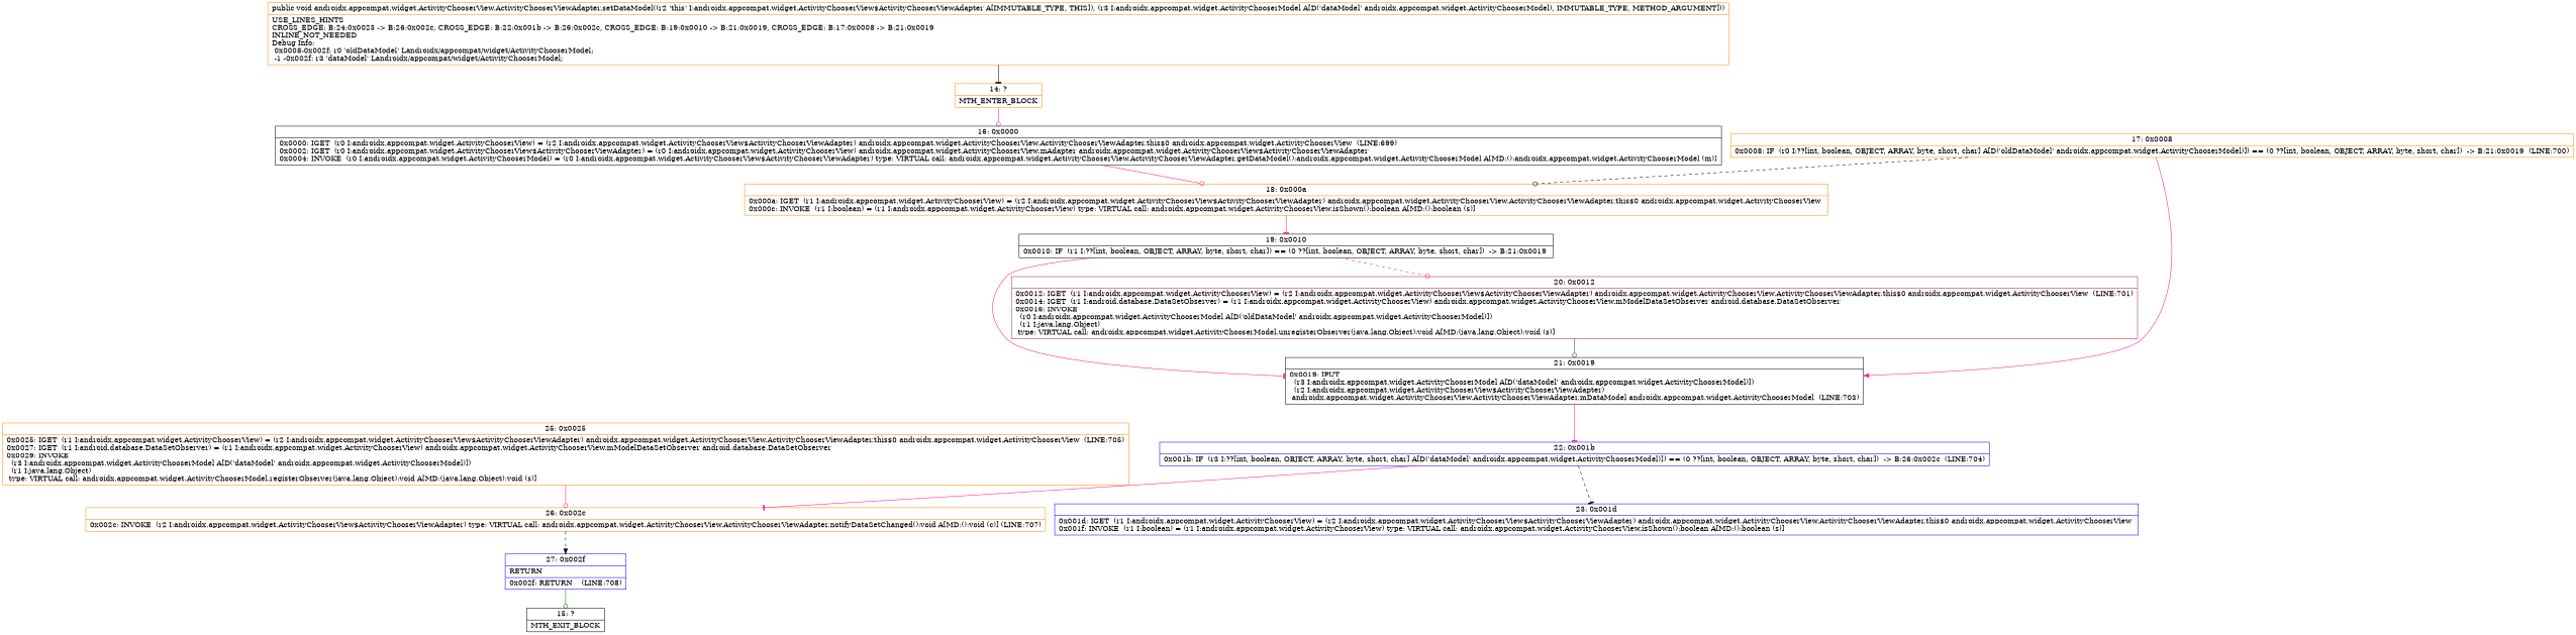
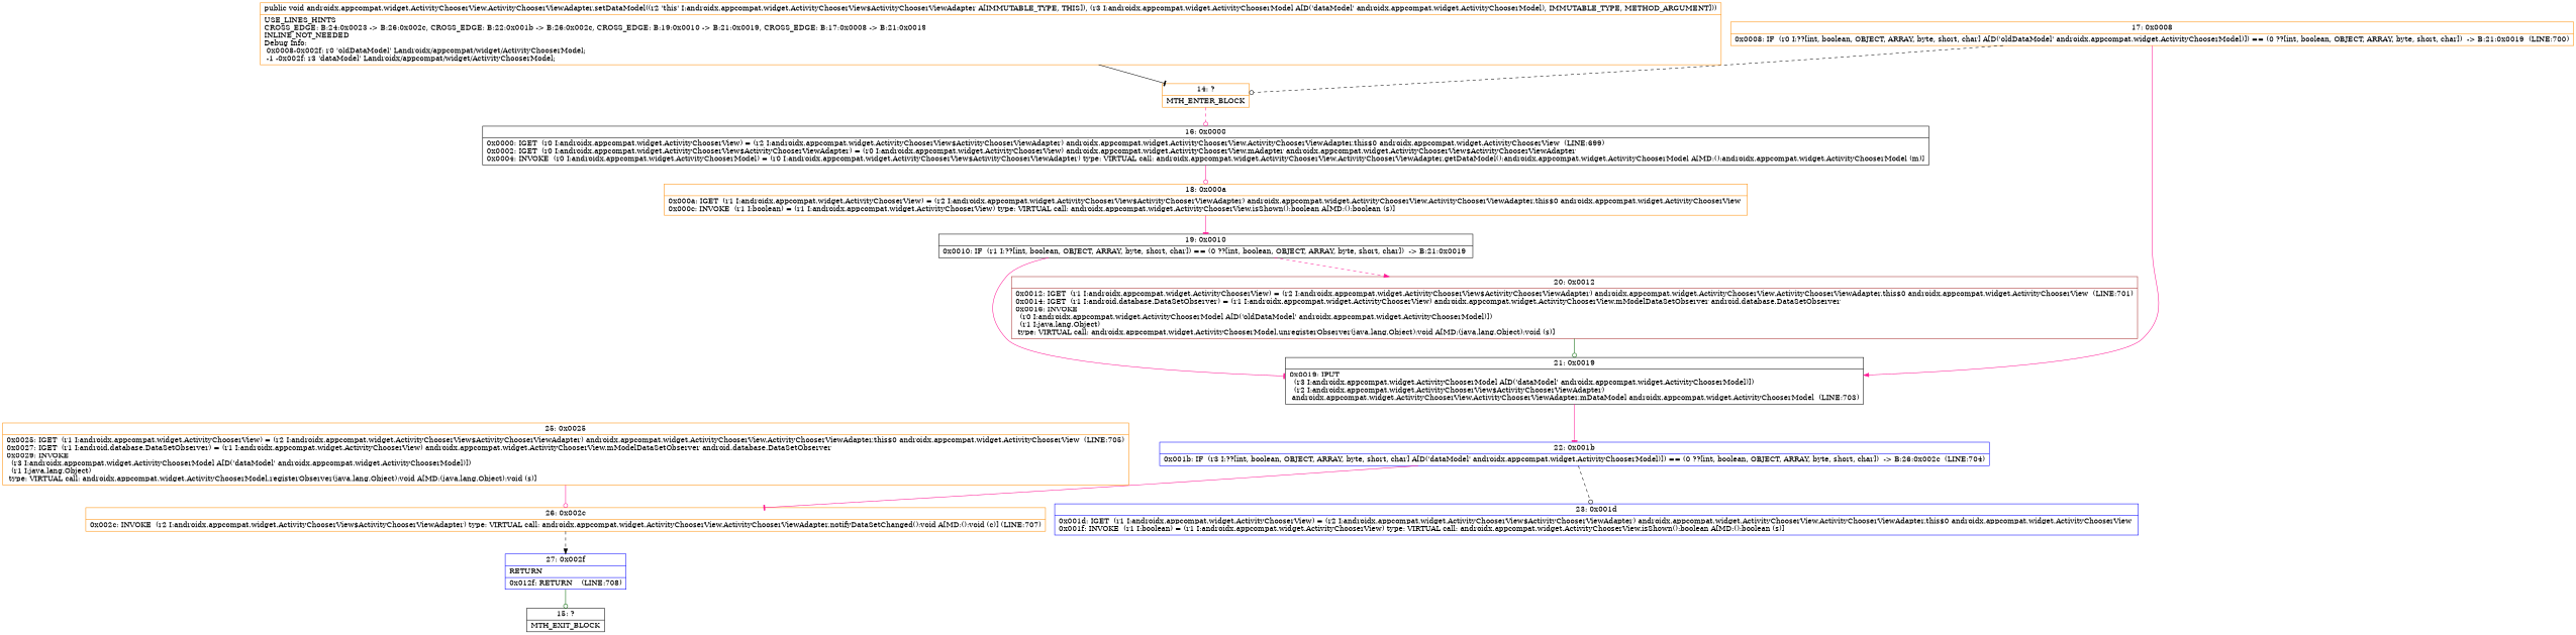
  digraph {
    node [color=darkorange shape=record]
    edge [arrowhead=odot color=deeppink]
    n1 [label="{14\:\ ?|MTH_ENTER_BLOCK\l}"]
    n2 [color=black label="{16\:\ 0x0000|0x0000: IGET  (r0 I:androidx.appcompat.widget.ActivityChooserView) = (r2 I:androidx.appcompat.widget.ActivityChooserView$ActivityChooserViewAdapter) androidx.appcompat.widget.ActivityChooserView.ActivityChooserViewAdapter.this$0 androidx.appcompat.widget.ActivityChooserView  (LINE:699)\l0x0002: IGET  (r0 I:androidx.appcompat.widget.ActivityChooserView$ActivityChooserViewAdapter) = (r0 I:androidx.appcompat.widget.ActivityChooserView) androidx.appcompat.widget.ActivityChooserView.mAdapter androidx.appcompat.widget.ActivityChooserView$ActivityChooserViewAdapter \l0x0004: INVOKE  (r0 I:androidx.appcompat.widget.ActivityChooserModel) = (r0 I:androidx.appcompat.widget.ActivityChooserView$ActivityChooserViewAdapter) type: VIRTUAL call: androidx.appcompat.widget.ActivityChooserView.ActivityChooserViewAdapter.getDataModel():androidx.appcompat.widget.ActivityChooserModel A[MD:():androidx.appcompat.widget.ActivityChooserModel (m)]\l}"]
    n3 [label="{18\:\ 0x000a|0x000a: IGET  (r1 I:androidx.appcompat.widget.ActivityChooserView) = (r2 I:androidx.appcompat.widget.ActivityChooserView$ActivityChooserViewAdapter) androidx.appcompat.widget.ActivityChooserView.ActivityChooserViewAdapter.this$0 androidx.appcompat.widget.ActivityChooserView \l0x000c: INVOKE  (r1 I:boolean) = (r1 I:androidx.appcompat.widget.ActivityChooserView) type: VIRTUAL call: androidx.appcompat.widget.ActivityChooserView.isShown():boolean A[MD:():boolean (s)]\l}"]
    n4 [label="{17\:\ 0x0008|0x0008: IF  (r0 I:??[int, boolean, OBJECT, ARRAY, byte, short, char] A[D('oldDataModel' androidx.appcompat.widget.ActivityChooserModel)]) == (0 ??[int, boolean, OBJECT, ARRAY, byte, short, char])  \-\> B:21:0x0019  (LINE:700)\l}"]
    n5 [color=black label="{21\:\ 0x0019|0x0019: IPUT  \l  (r3 I:androidx.appcompat.widget.ActivityChooserModel A[D('dataModel' androidx.appcompat.widget.ActivityChooserModel)])\l  (r2 I:androidx.appcompat.widget.ActivityChooserView$ActivityChooserViewAdapter)\l androidx.appcompat.widget.ActivityChooserView.ActivityChooserViewAdapter.mDataModel androidx.appcompat.widget.ActivityChooserModel  (LINE:703)\l}"]
    n6 [color=black label="{19\:\ 0x0010|0x0010: IF  (r1 I:??[int, boolean, OBJECT, ARRAY, byte, short, char]) == (0 ??[int, boolean, OBJECT, ARRAY, byte, short, char])  \-\> B:21:0x0019 \l}"]
    n7 [color=blue label="{22\:\ 0x001b|0x001b: IF  (r3 I:??[int, boolean, OBJECT, ARRAY, byte, short, char] A[D('dataModel' androidx.appcompat.widget.ActivityChooserModel)]) == (0 ??[int, boolean, OBJECT, ARRAY, byte, short, char])  \-\> B:26:0x002c  (LINE:704)\l}"]
    n8 [color=brown label="{20\:\ 0x0012|0x0012: IGET  (r1 I:androidx.appcompat.widget.ActivityChooserView) = (r2 I:androidx.appcompat.widget.ActivityChooserView$ActivityChooserViewAdapter) androidx.appcompat.widget.ActivityChooserView.ActivityChooserViewAdapter.this$0 androidx.appcompat.widget.ActivityChooserView  (LINE:701)\l0x0014: IGET  (r1 I:android.database.DataSetObserver) = (r1 I:androidx.appcompat.widget.ActivityChooserView) androidx.appcompat.widget.ActivityChooserView.mModelDataSetObserver android.database.DataSetObserver \l0x0016: INVOKE  \l  (r0 I:androidx.appcompat.widget.ActivityChooserModel A[D('oldDataModel' androidx.appcompat.widget.ActivityChooserModel)])\l  (r1 I:java.lang.Object)\l type: VIRTUAL call: androidx.appcompat.widget.ActivityChooserModel.unregisterObserver(java.lang.Object):void A[MD:(java.lang.Object):void (s)]\l}"]
    n9 [color=blue label="{23\:\ 0x001d|0x001d: IGET  (r1 I:androidx.appcompat.widget.ActivityChooserView) = (r2 I:androidx.appcompat.widget.ActivityChooserView$ActivityChooserViewAdapter) androidx.appcompat.widget.ActivityChooserView.ActivityChooserViewAdapter.this$0 androidx.appcompat.widget.ActivityChooserView \l0x001f: INVOKE  (r1 I:boolean) = (r1 I:androidx.appcompat.widget.ActivityChooserView) type: VIRTUAL call: androidx.appcompat.widget.ActivityChooserView.isShown():boolean A[MD:():boolean (s)]\l}"]
    n10 [label="{26\:\ 0x002c|0x002c: INVOKE  (r2 I:androidx.appcompat.widget.ActivityChooserView$ActivityChooserViewAdapter) type: VIRTUAL call: androidx.appcompat.widget.ActivityChooserView.ActivityChooserViewAdapter.notifyDataSetChanged():void A[MD:():void (c)] (LINE:707)\l}"]
-   n11 [color=blue label="{27\:\ 0x002f|RETURN\l|0x002f: RETURN    (LINE:708)\l}"]
+   n11 [color=blue label="{27\:\ 0x002f|RETURN\l|0x012f: RETURN    (LINE:708)\l}"]
    n12 [label="{25\:\ 0x0025|0x0025: IGET  (r1 I:androidx.appcompat.widget.ActivityChooserView) = (r2 I:androidx.appcompat.widget.ActivityChooserView$ActivityChooserViewAdapter) androidx.appcompat.widget.ActivityChooserView.ActivityChooserViewAdapter.this$0 androidx.appcompat.widget.ActivityChooserView  (LINE:705)\l0x0027: IGET  (r1 I:android.database.DataSetObserver) = (r1 I:androidx.appcompat.widget.ActivityChooserView) androidx.appcompat.widget.ActivityChooserView.mModelDataSetObserver android.database.DataSetObserver \l0x0029: INVOKE  \l  (r3 I:androidx.appcompat.widget.ActivityChooserModel A[D('dataModel' androidx.appcompat.widget.ActivityChooserModel)])\l  (r1 I:java.lang.Object)\l type: VIRTUAL call: androidx.appcompat.widget.ActivityChooserModel.registerObserver(java.lang.Object):void A[MD:(java.lang.Object):void (s)]\l}"]
    n13 [color=black label="{15\:\ ?|MTH_EXIT_BLOCK\l}"]
    n14 [label="{public void androidx.appcompat.widget.ActivityChooserView.ActivityChooserViewAdapter.setDataModel((r2 'this' I:androidx.appcompat.widget.ActivityChooserView$ActivityChooserViewAdapter A[IMMUTABLE_TYPE, THIS]), (r3 I:androidx.appcompat.widget.ActivityChooserModel A[D('dataModel' androidx.appcompat.widget.ActivityChooserModel), IMMUTABLE_TYPE, METHOD_ARGUMENT]))  | USE_LINES_HINTS\lCROSS_EDGE: B:24:0x0023 \-\> B:26:0x002c, CROSS_EDGE: B:22:0x001b \-\> B:26:0x002c, CROSS_EDGE: B:19:0x0010 \-\> B:21:0x0019, CROSS_EDGE: B:17:0x0008 \-\> B:21:0x0019\lINLINE_NOT_NEEDED\lDebug Info:\l  0x0008\-0x002f: r0 'oldDataModel' Landroidx\/appcompat\/widget\/ActivityChooserModel;\l  \-1 \-0x002f: r3 'dataModel' Landroidx\/appcompat\/widget\/ActivityChooserModel;\l}"]
-   n1 -> n2
+   n1 -> n2 [style=dashed]
    n2 -> n3
    n3 -> n6 [arrowhead=tee]
-   n4 -> n3 [color=black style=dashed]
+   n4 -> n1 [color=black style=dashed]
    n4 -> n5 [arrowhead=normal]
    n5 -> n7 [arrowhead=tee]
    n6 -> n5 [arrowhead=tee]
-   n6 -> n8 [style=dashed]
-   n7 -> n9 [arrowhead=tee color=black style=dashed]
+   n6 -> n8 [arrowhead=normal style=dashed]
+   n7 -> n9 [color=black style=dashed]
    n7 -> n10 [arrowhead=tee]
    n8 -> n5 [color=darkgreen]
    n10 -> n11 [arrowhead=normal color=black style=dashed]
    n11 -> n13 [color=darkgreen]
    n12 -> n10
    n14 -> n1 [arrowhead=tee color=black]
  }
